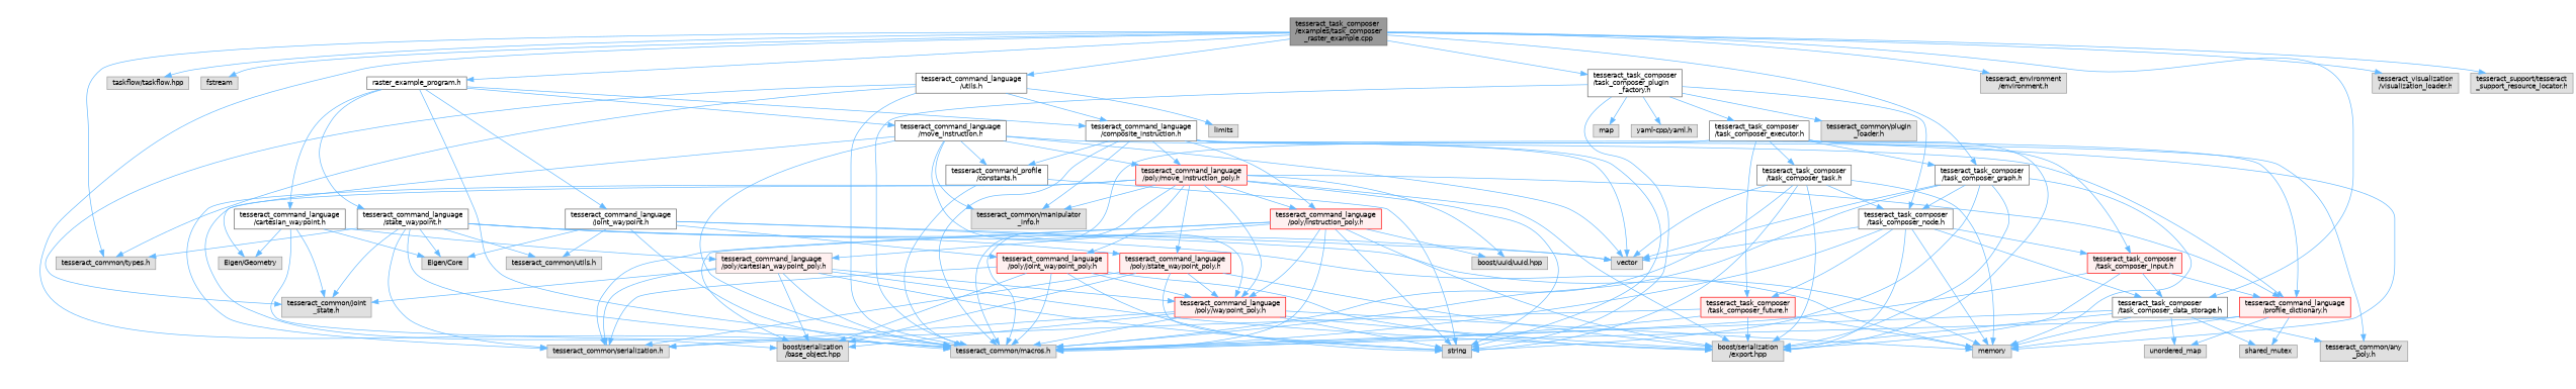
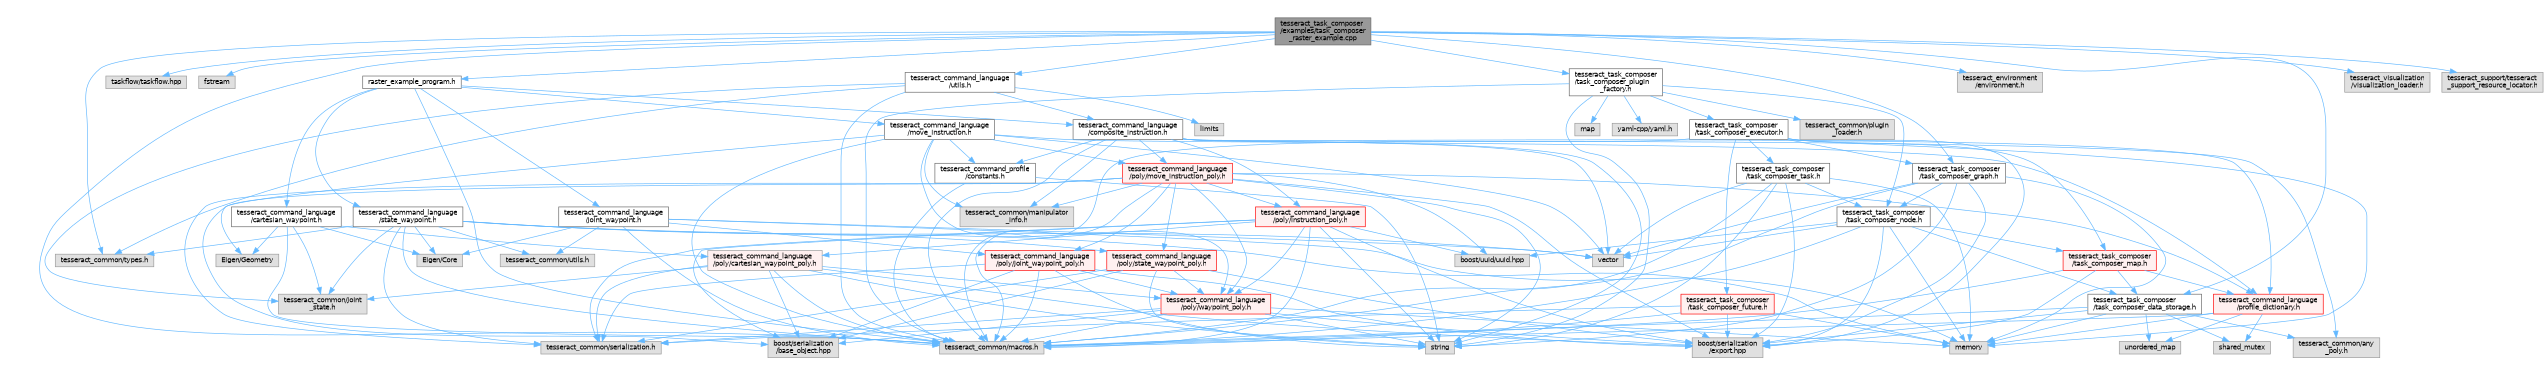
  digraph {
    node [color=grey60 fillcolor="#E0E0E0" fontname=Helvetica fontsize=10 shape=box style=filled]
    edge [color=steelblue1 fontname=Helvetica fontsize=10 labelfontname=Helvetica labelfontsize=10 style=solid]
    n1 [color=gray40 fillcolor=grey60 fontcolor=black height=0.2 label="tesseract_task_composer\l/examples/task_composer\l_raster_example.cpp" width=0.4]
    n2 [height=0.2 label="tesseract_common/macros.h" width=0.4]
    n3 [height=0.2 label="taskflow/taskflow.hpp" width=0.4]
    n4 [height=0.2 label=fstream width=0.4]
    n5 [color=grey40 fillcolor=white height=0.2 label="raster_example_program.h" width=0.4]
    n6 [height=0.2 label="tesseract_common/types.h" width=0.4]
    n7 [color=grey40 fillcolor=white height=0.2 label="tesseract_task_composer\l/task_composer_graph.h" width=0.4]
    n8 [color=grey40 fillcolor=white height=0.2 label="tesseract_task_composer\l/task_composer_data_storage.h" width=0.4]
    n9 [color=grey40 fillcolor=white height=0.2 label="tesseract_task_composer\l/task_composer_plugin\l_factory.h" width=0.4]
    n10 [height=0.2 label="tesseract_environment\l/environment.h" width=0.4]
    n11 [color=grey40 fillcolor=white height=0.2 label="tesseract_command_language\l/utils.h" width=0.4]
    n12 [height=0.2 label="tesseract_visualization\l/visualization_loader.h" width=0.4]
    n13 [height=0.2 label="tesseract_support/tesseract\l_support_resource_locator.h" width=0.4]
    n14 [color=grey40 fillcolor=white height=0.2 label="tesseract_command_language\l/composite_instruction.h" width=0.4]
    n15 [color=grey40 fillcolor=white height=0.2 label="tesseract_command_language\l/state_waypoint.h" width=0.4]
    n16 [color=grey40 fillcolor=white height=0.2 label="tesseract_command_language\l/cartesian_waypoint.h" width=0.4]
    n17 [color=grey40 fillcolor=white height=0.2 label="tesseract_command_language\l/joint_waypoint.h" width=0.4]
    n18 [color=grey40 fillcolor=white height=0.2 label="tesseract_command_language\l/move_instruction.h" width=0.4]
    n19 [height=0.2 label=vector width=0.4]
    n20 [height=0.2 label=string width=0.4]
    n21 [height=0.2 label="boost/serialization\l/export.hpp" width=0.4]
    n22 [height=0.2 label=memory width=0.4]
    n23 [color=grey40 fillcolor=white height=0.2 label="tesseract_task_composer\l/task_composer_node.h" width=0.4]
    n24 [height=0.2 label="tesseract_common/any\l_poly.h" width=0.4]
    n25 [height=0.2 label=unordered_map width=0.4]
    n26 [height=0.2 label=shared_mutex width=0.4]
    n27 [height=0.2 label=map width=0.4]
    n28 [height=0.2 label="yaml-cpp/yaml.h" width=0.4]
    n29 [color=grey40 fillcolor=white height=0.2 label="tesseract_task_composer\l/task_composer_executor.h" width=0.4]
    n30 [height=0.2 label="tesseract_common/plugin\l_loader.h" width=0.4]
    n31 [height=0.2 label="tesseract_common/joint\l_state.h" width=0.4]
    n32 [height=0.2 label=limits width=0.4]
    n33 [color=red fillcolor="#FFF0F0" height=0.2 label="tesseract_command_language\l/poly/instruction_poly.h" width=0.4]
    n34 [color=red fillcolor="#FFF0F0" height=0.2 label="tesseract_command_language\l/poly/move_instruction_poly.h" width=0.4]
    n35 [color=red fillcolor="#FFF0F0" height=0.2 label="tesseract_command_language\l/profile_dictionary.h" width=0.4]
    n36 [height=0.2 label="tesseract_common/manipulator\l_info.h" width=0.4]
    n37 [color=grey40 fillcolor=white height=0.2 label="tesseract_command_profile\l/constants.h" width=0.4]
    n38 [height=0.2 label="tesseract_common/serialization.h" width=0.4]
    n39 [color=red fillcolor="#FFF0F0" height=0.2 label="tesseract_command_language\l/poly/state_waypoint_poly.h" width=0.4]
    n40 [height=0.2 label="Eigen/Core" width=0.4]
    n41 [height=0.2 label="tesseract_common/utils.h" width=0.4]
    n42 [fillcolor="#FFF0F0" height=0.2 label="tesseract_command_language\l/poly/cartesian_waypoint_poly.h" width=0.4]
    n43 [height=0.2 label="Eigen/Geometry" width=0.4]
    n44 [color=red fillcolor="#FFF0F0" height=0.2 label="tesseract_command_language\l/poly/joint_waypoint_poly.h" width=0.4]
    n45 [color=red fillcolor="#FFF0F0" height=0.2 label="tesseract_command_language\l/poly/waypoint_poly.h" width=0.4]
    n46 [height=0.2 label="boost/serialization\l/base_object.hpp" width=0.4]
    n47 [height=0.2 label="boost/uuid/uuid.hpp" width=0.4]
-   n48 [color=red fillcolor="#FFF0F0" height=0.2 label="tesseract_task_composer\l/task_composer_input.h" width=0.4]
+   n48 [color=red fillcolor="#FFF0F0" height=0.2 label="tesseract_task_composer\l/task_composer_map.h" width=0.4]
    n49 [color=grey40 fillcolor=white height=0.2 label="tesseract_task_composer\l/task_composer_task.h" width=0.4]
    n50 [color=red fillcolor="#FFF0F0" height=0.2 label="tesseract_task_composer\l/task_composer_future.h" width=0.4]
    n1 -> n2
    n1 -> n3
    n1 -> n4
    n1 -> n5
    n1 -> n6
    n1 -> n7
    n1 -> n8
    n1 -> n9
    n1 -> n10
    n1 -> n11
    n1 -> n12
    n1 -> n13
    n5 -> n2
    n5 -> n14
    n5 -> n15
    n5 -> n16
    n5 -> n17
    n5 -> n18
    n7 -> n2
    n7 -> n19
    n7 -> n20
    n7 -> n21
    n7 -> n22
    n7 -> n23
    n8 -> n2
    n8 -> n21
    n8 -> n22
    n8 -> n24
    n8 -> n25
    n8 -> n26
    n9 -> n2
    n9 -> n20
    n9 -> n23
    n9 -> n27
    n9 -> n28
    n9 -> n29
    n9 -> n30
    n11 -> n2
    n11 -> n6
    n11 -> n14
    n11 -> n31
    n11 -> n32
    n14 -> n2
    n14 -> n19
    n14 -> n20
    n14 -> n24
    n14 -> n33
    n14 -> n34
    n14 -> n35
    n14 -> n36
    n14 -> n37
    n15 -> n2
    n15 -> n6
    n15 -> n19
    n15 -> n22
    n15 -> n31
    n15 -> n38
    n15 -> n39
    n15 -> n40
    n15 -> n41
    n16 -> n2
    n16 -> n31
    n16 -> n40
    n16 -> n42
    n16 -> n43
    n17 -> n2
    n17 -> n19
    n17 -> n22
    n17 -> n40
    n17 -> n41
    n17 -> n44
    n18 -> n2
    n18 -> n19
    n18 -> n34
    n18 -> n35
    n18 -> n36
    n18 -> n37
    n18 -> n43
    n18 -> n45
    n23 -> n2
    n23 -> n8
    n23 -> n19
    n23 -> n21
    n23 -> n22
-   n23 -> n50
+   n23 -> n47
    n23 -> n48
    n29 -> n2
    n29 -> n7
    n29 -> n21
    n29 -> n22
    n29 -> n48
    n29 -> n49
    n29 -> n50
    n33 -> n2
    n33 -> n20
    n33 -> n21
    n33 -> n38
    n33 -> n42
    n33 -> n45
    n33 -> n46
    n33 -> n47
    n34 -> n2
    n34 -> n20
    n34 -> n21
    n34 -> n33
    n34 -> n35
    n34 -> n36
    n34 -> n38
    n34 -> n39
    n34 -> n44
    n34 -> n45
    n34 -> n46
    n34 -> n47
    n35 -> n2
    n35 -> n22
    n35 -> n25
    n35 -> n26
    n37 -> n2
    n37 -> n20
    n39 -> n20
    n39 -> n21
    n39 -> n38
    n39 -> n45
    n39 -> n46
    n42 -> n2
    n42 -> n20
    n42 -> n21
    n42 -> n31
    n42 -> n38
    n42 -> n45
    n42 -> n46
    n44 -> n2
    n44 -> n20
    n44 -> n21
    n44 -> n38
    n44 -> n45
    n44 -> n46
    n45 -> n2
    n45 -> n20
    n45 -> n21
    n45 -> n22
    n45 -> n38
    n45 -> n46
    n48 -> n2
    n48 -> n8
    n48 -> n21
    n48 -> n35
    n49 -> n2
    n49 -> n19
    n49 -> n20
    n49 -> n21
    n49 -> n22
    n49 -> n23
    n50 -> n2
    n50 -> n21
    n50 -> n22
    n50 -> n38
  }
